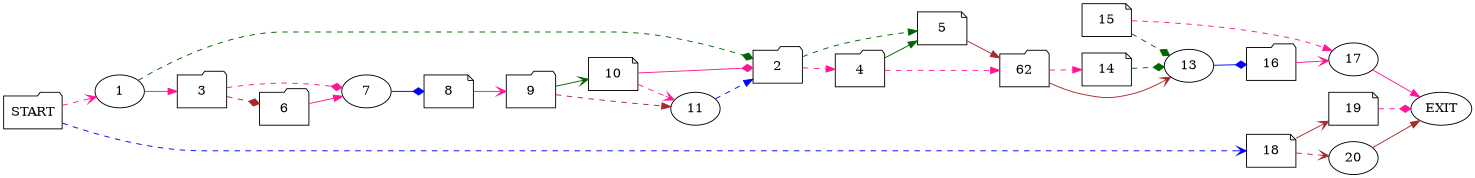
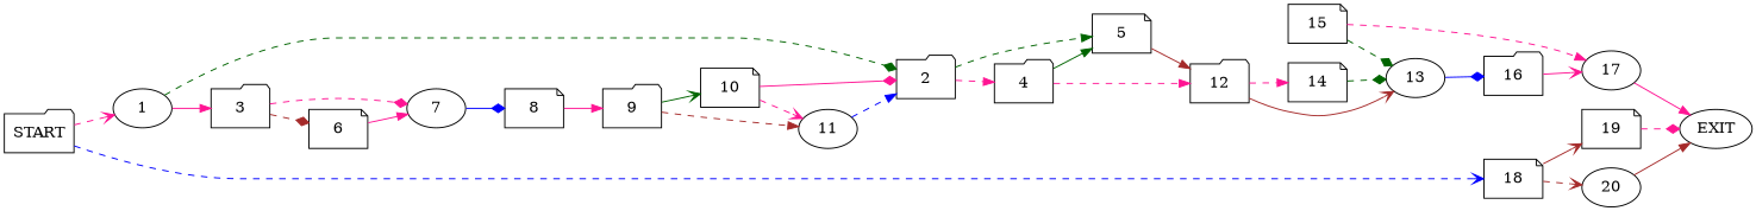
  digraph {
    rankdir=LR
    node [shape=note]
    edge [arrowhead=normal color=deeppink style=dashed]
    n1 [label=START shape=folder]
    1 [shape=ellipse]
    18
    2 [shape=folder]
    3 [shape=folder]
    19
    20 [shape=ellipse]
    n8 [label=EXIT shape=ellipse]
    4 [shape=folder]
    5
-   6 [shape=folder]
+   6
    7 [shape=ellipse]
-   12 [shape=folder label=62]
+   12 [shape=folder]
    8
    13 [shape=ellipse]
    14
    9 [shape=folder]
    10
    11 [shape=ellipse]
    16 [shape=folder]
    15
    17 [shape=ellipse]
    n1 -> 1 [arrowhead=vee]
    n1 -> 18 [arrowhead=vee color=blue]
    1 -> 2 [arrowhead=diamond color=darkgreen]
    1 -> 3 [style=solid]
    18 -> 19 [arrowhead=vee color=brown style=solid]
    18 -> 20 [arrowhead=vee color=brown]
    2 -> 4
    2 -> 5 [color=darkgreen]
    3 -> 6 [arrowhead=diamond color=brown]
    3 -> 7 [arrowhead=diamond]
    19 -> n8 [arrowhead=diamond]
    20 -> n8 [color=brown style=solid]
    4 -> 5 [color=darkgreen style=solid]
    4 -> 12
    5 -> 12 [color=brown style=solid]
    6 -> 7 [style=solid]
    7 -> 8 [arrowhead=diamond color=blue style=solid]
    12 -> 13 [arrowhead=vee color=brown style=solid]
    12 -> 14
-   8 -> 9 [arrowhead=vee style=solid]
+   8 -> 9 [style=solid]
    13 -> 16 [arrowhead=diamond color=blue style=solid]
    14 -> 13 [arrowhead=diamond color=darkgreen]
    9 -> 10 [arrowhead=vee color=darkgreen style=solid]
    9 -> 11 [color=brown]
    10 -> 2 [arrowhead=diamond style=solid]
    10 -> 11 [arrowhead=vee]
    11 -> 2 [color=blue]
    16 -> 17 [arrowhead=vee style=solid]
    15 -> 13 [arrowhead=diamond color=darkgreen]
    15 -> 17
    17 -> n8 [style=solid]
  }
